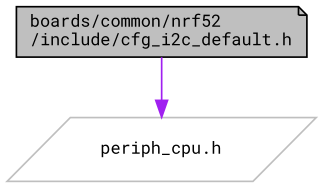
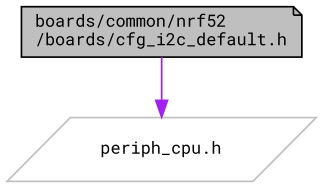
  digraph {
    fontname="Roboto Mono"
    node [fontname="Roboto Mono" fontsize=10 style=filled]
-   n1 [color=black fillcolor=grey75 fontcolor=black height=0.2 label="boards/common/nrf52\l/include/cfg_i2c_default.h" shape=note width=0.4]
+   n1 [color=black fillcolor=grey75 fontcolor=black height=0.2 label="boards/common/nrf52\l/boards/cfg_i2c_default.h" shape=note width=0.4]
    n2 [color=grey75 fillcolor=white height=0.2 label="periph_cpu.h" shape=parallelogram width=0.4]
    n1 -> n2 [color=purple fontname="Roboto Mono" fontsize=10 labelfontname=Helvetica labelfontsize=10 style=solid]
  }
